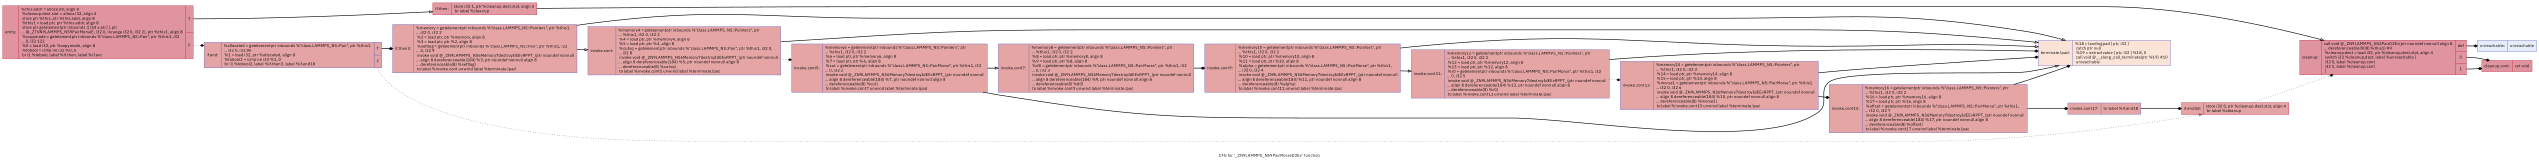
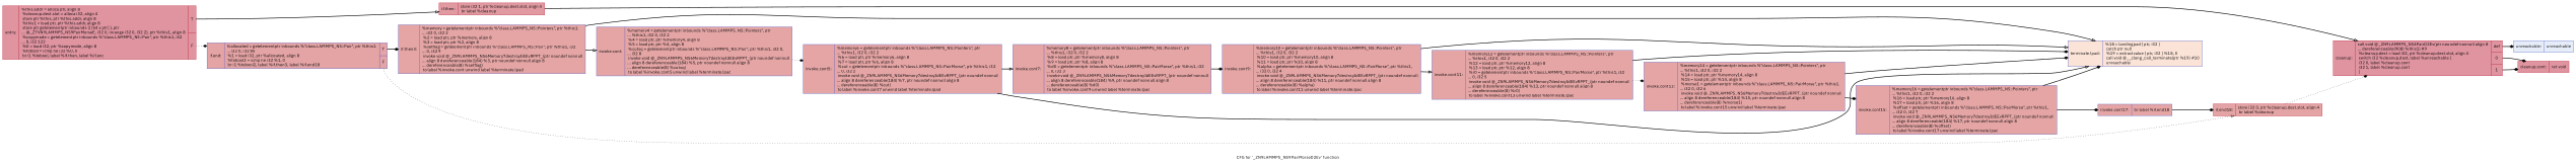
  digraph {
    fontname="IBM Plex Sans"
    label="CFG for '_ZN9LAMMPS_NS9PairMorseD2Ev' function"
    rankdir=LR
    node [color="#3d50c3ff" fillcolor="#c5333470" fontname="IBM Plex Sans" shape=record style=filled]
    edge [arrowhead=diamond fontname="IBM Plex Sans" style=bold]
    n1 [color="#b70d28ff" fillcolor="#b70d2870" label="{entry:\l|  %this.addr = alloca ptr, align 8\l  %cleanup.dest.slot = alloca i32, align 4\l  store ptr %this, ptr %this.addr, align 8\l  %this1 = load ptr, ptr %this.addr, align 8\l  store ptr getelementptr inbounds (\{ [54 x ptr] \}, ptr\l... @_ZTVN9LAMMPS_NS9PairMorseE, i32 0, inrange i32 0, i32 2), ptr %this1, align 8\l  %copymode = getelementptr inbounds %\"class.LAMMPS_NS::Pair\", ptr %this1, i32\l... 0, i32 122\l  %0 = load i32, ptr %copymode, align 8\l  %tobool = icmp ne i32 %0, 0\l  br i1 %tobool, label %if.then, label %if.end\l|{<s0>T|<s1>F}}"]
    n2 [color="#b70d28ff" fillcolor="#bb1b2c70" label="{if.then:\l|  store i32 1, ptr %cleanup.dest.slot, align 4\l  br label %cleanup\l}"]
    n3 [fillcolor="#c32e3170" label="{if.end:\l|  %allocated = getelementptr inbounds %\"class.LAMMPS_NS::Pair\", ptr %this1,\l... i32 0, i32 86\l  %1 = load i32, ptr %allocated, align 8\l  %tobool2 = icmp ne i32 %1, 0\l  br i1 %tobool2, label %if.then3, label %if.end18\l|{<s0>T|<s1>F}}"]
    n4 [color="#b70d28ff" fillcolor="#b70d2870" label="{cleanup:\l|  call void @_ZN9LAMMPS_NS4PairD2Ev(ptr noundef nonnull align 8\l... dereferenceable(908) %this1) #9\l  %cleanup.dest = load i32, ptr %cleanup.dest.slot, align 4\l  switch i32 %cleanup.dest, label %unreachable [\l    i32 0, label %cleanup.cont\l    i32 1, label %cleanup.cont\l  ]\l|{<s0>def|<s1>0|<s2>1}}"]
    n5 [label="{if.then3:\l|  %memory = getelementptr inbounds %\"class.LAMMPS_NS::Pointers\", ptr %this1,\l... i32 0, i32 2\l  %2 = load ptr, ptr %memory, align 8\l  %3 = load ptr, ptr %2, align 8\l  %setflag = getelementptr inbounds %\"class.LAMMPS_NS::Pair\", ptr %this1, i32\l... 0, i32 9\l  invoke void @_ZN9LAMMPS_NS6Memory7destroyIiEEvRPPT_(ptr noundef nonnull\l... align 8 dereferenceable(184) %3, ptr noundef nonnull align 8\l... dereferenceable(8) %setflag)\l          to label %invoke.cont unwind label %terminate.lpad\l}"]
    n6 [color="#b70d28ff" fillcolor="#c32e3170" label="{if.end18:\l|  store i32 0, ptr %cleanup.dest.slot, align 4\l  br label %cleanup\l}"]
    n7 [fillcolor="#c7d7f070" label="{unreachable:\l|  unreachable\l}"]
    n8 [color="#b70d28ff" fillcolor="#b70d2870" label="{cleanup.cont:\l|  ret void\l}"]
    n9 [label="{invoke.cont:\l|  %memory4 = getelementptr inbounds %\"class.LAMMPS_NS::Pointers\", ptr\l... %this1, i32 0, i32 2\l  %4 = load ptr, ptr %memory4, align 8\l  %5 = load ptr, ptr %4, align 8\l  %cutsq = getelementptr inbounds %\"class.LAMMPS_NS::Pair\", ptr %this1, i32 0,\l... i32 8\l  invoke void @_ZN9LAMMPS_NS6Memory7destroyIdEEvRPPT_(ptr noundef nonnull\l... align 8 dereferenceable(184) %5, ptr noundef nonnull align 8\l... dereferenceable(8) %cutsq)\l          to label %invoke.cont5 unwind label %terminate.lpad\l}"]
    n10 [fillcolor="#f6bfa670" label="{terminate.lpad:\l|  %18 = landingpad \{ ptr, i32 \}\l          catch ptr null\l  %19 = extractvalue \{ ptr, i32 \} %18, 0\l  call void @__clang_call_terminate(ptr %19) #10\l  unreachable\l}"]
    n11 [label="{invoke.cont5:\l|  %memory6 = getelementptr inbounds %\"class.LAMMPS_NS::Pointers\", ptr\l... %this1, i32 0, i32 2\l  %6 = load ptr, ptr %memory6, align 8\l  %7 = load ptr, ptr %6, align 8\l  %cut = getelementptr inbounds %\"class.LAMMPS_NS::PairMorse\", ptr %this1, i32\l... 0, i32 2\l  invoke void @_ZN9LAMMPS_NS6Memory7destroyIdEEvRPPT_(ptr noundef nonnull\l... align 8 dereferenceable(184) %7, ptr noundef nonnull align 8\l... dereferenceable(8) %cut)\l          to label %invoke.cont7 unwind label %terminate.lpad\l}"]
    n12 [label="{invoke.cont7:\l|  %memory8 = getelementptr inbounds %\"class.LAMMPS_NS::Pointers\", ptr\l... %this1, i32 0, i32 2\l  %8 = load ptr, ptr %memory8, align 8\l  %9 = load ptr, ptr %8, align 8\l  %d0 = getelementptr inbounds %\"class.LAMMPS_NS::PairMorse\", ptr %this1, i32\l... 0, i32 3\l  invoke void @_ZN9LAMMPS_NS6Memory7destroyIdEEvRPPT_(ptr noundef nonnull\l... align 8 dereferenceable(184) %9, ptr noundef nonnull align 8\l... dereferenceable(8) %d0)\l          to label %invoke.cont9 unwind label %terminate.lpad\l}"]
    n13 [label="{invoke.cont9:\l|  %memory10 = getelementptr inbounds %\"class.LAMMPS_NS::Pointers\", ptr\l... %this1, i32 0, i32 2\l  %10 = load ptr, ptr %memory10, align 8\l  %11 = load ptr, ptr %10, align 8\l  %alpha = getelementptr inbounds %\"class.LAMMPS_NS::PairMorse\", ptr %this1,\l... i32 0, i32 4\l  invoke void @_ZN9LAMMPS_NS6Memory7destroyIdEEvRPPT_(ptr noundef nonnull\l... align 8 dereferenceable(184) %11, ptr noundef nonnull align 8\l... dereferenceable(8) %alpha)\l          to label %invoke.cont11 unwind label %terminate.lpad\l}"]
    n14 [label="{invoke.cont11:\l|  %memory12 = getelementptr inbounds %\"class.LAMMPS_NS::Pointers\", ptr\l... %this1, i32 0, i32 2\l  %12 = load ptr, ptr %memory12, align 8\l  %13 = load ptr, ptr %12, align 8\l  %r0 = getelementptr inbounds %\"class.LAMMPS_NS::PairMorse\", ptr %this1, i32\l... 0, i32 5\l  invoke void @_ZN9LAMMPS_NS6Memory7destroyIdEEvRPPT_(ptr noundef nonnull\l... align 8 dereferenceable(184) %13, ptr noundef nonnull align 8\l... dereferenceable(8) %r0)\l          to label %invoke.cont13 unwind label %terminate.lpad\l}"]
    n15 [label="{invoke.cont13:\l|  %memory14 = getelementptr inbounds %\"class.LAMMPS_NS::Pointers\", ptr\l... %this1, i32 0, i32 2\l  %14 = load ptr, ptr %memory14, align 8\l  %15 = load ptr, ptr %14, align 8\l  %morse1 = getelementptr inbounds %\"class.LAMMPS_NS::PairMorse\", ptr %this1,\l... i32 0, i32 6\l  invoke void @_ZN9LAMMPS_NS6Memory7destroyIdEEvRPPT_(ptr noundef nonnull\l... align 8 dereferenceable(184) %15, ptr noundef nonnull align 8\l... dereferenceable(8) %morse1)\l          to label %invoke.cont15 unwind label %terminate.lpad\l}"]
    n16 [label="{invoke.cont15:\l|  %memory16 = getelementptr inbounds %\"class.LAMMPS_NS::Pointers\", ptr\l... %this1, i32 0, i32 2\l  %16 = load ptr, ptr %memory16, align 8\l  %17 = load ptr, ptr %16, align 8\l  %offset = getelementptr inbounds %\"class.LAMMPS_NS::PairMorse\", ptr %this1,\l... i32 0, i32 7\l  invoke void @_ZN9LAMMPS_NS6Memory7destroyIdEEvRPPT_(ptr noundef nonnull\l... align 8 dereferenceable(184) %17, ptr noundef nonnull align 8\l... dereferenceable(8) %offset)\l          to label %invoke.cont17 unwind label %terminate.lpad\l}"]
    n17 [label="{invoke.cont17:\l|  br label %if.end18\l}"]
    n1 -> n2 [arrowhead=onormal tailport=s0]
    n1 -> n3 [style=dotted tailport=s1]
    n2 -> n4 [arrowhead=onormal]
    n3 -> n5 [tailport=s0]
    n3 -> n6 [arrowhead=onormal style=dotted tailport=s1]
    n4 -> n7 [tailport=s0]
    n4 -> n8 [tailport=s1]
    n4 -> n8 [tailport=s2]
    n5 -> n9 [arrowhead=onormal]
    n5 -> n10 [arrowhead=onormal]
    n6 -> n4 [style=dotted]
-   n9 -> n10 [arrowhead=onormal]
    n9 -> n11 [style=dotted]
    n11 -> n10 [arrowhead=onormal]
    n11 -> n12 [arrowhead=onormal]
    n12 -> n13
    n13 -> n10 [arrowhead=onormal]
    n13 -> n14 [arrowhead=onormal]
    n14 -> n10
    n14 -> n15 [style=dotted]
    n15 -> n10
    n15 -> n16
    n16 -> n10
    n16 -> n17
    n17 -> n6
  }
